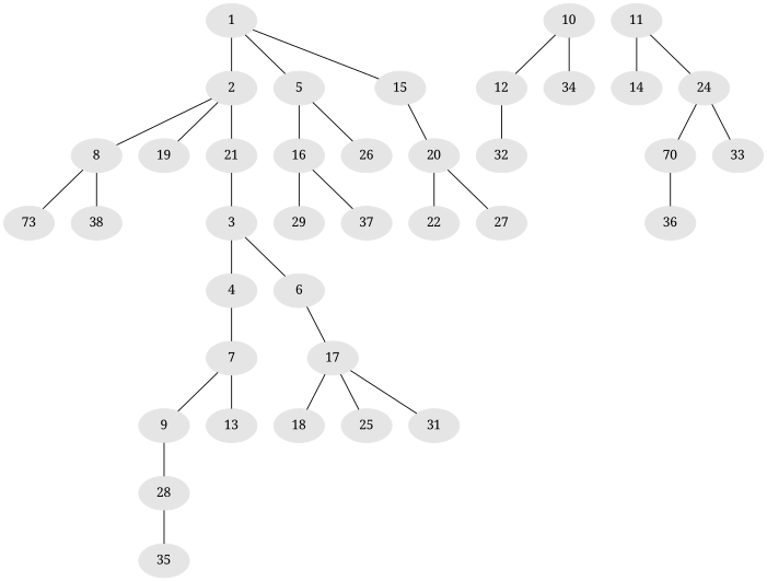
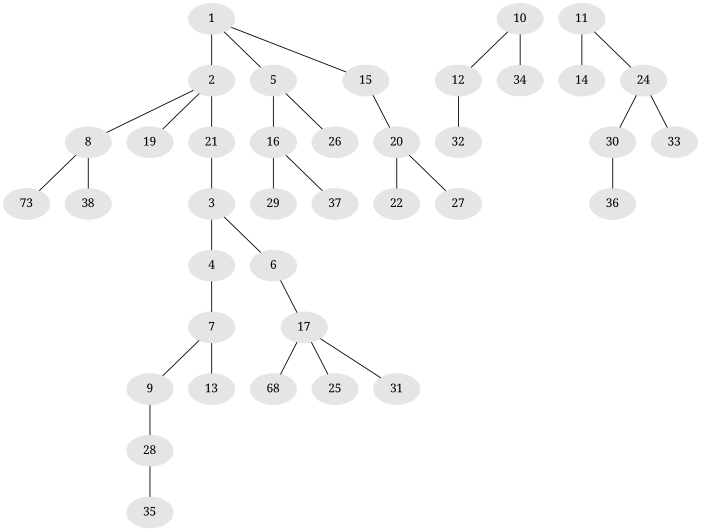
  graph {
    fontname="Noto Serif"
    node [color=gray90 fontname="Noto Serif" style=filled]
    edge [fontname="Noto Serif" weight=1.0]
    1
    2
    5
    15
    8
    19
    21
    3
    4
    6
    16
    26
    20
    n14 [label=73]
    38
    7
    17
    9
    13
    29
    37
-   18
+   18 [label=68]
    25
    31
    28
    10
    12
    34
    11
    14
    24
    35
    32
-   30 [label=70]
+   30
    33
    22
    27
    36
    1 -- 2 [weight=3.0]
    1 -- 5
    1 -- 15
    2 -- 8
    2 -- 19
    2 -- 21
    5 -- 16
    5 -- 26
    15 -- 20
    8 -- n14
    8 -- 38 [weight=2.0]
    21 -- 3
    3 -- 4 [weight=2.0]
    3 -- 6
    4 -- 7
    6 -- 17
    16 -- 29 [weight=3.0]
    16 -- 37
    20 -- 22
    20 -- 27
    7 -- 9
    7 -- 13
    17 -- 18
    17 -- 25
    17 -- 31
    9 -- 28
    28 -- 35
    10 -- 12
    10 -- 34 [weight=2.0]
    12 -- 32
    11 -- 14 [weight=2.0]
    11 -- 24
    24 -- 30
    24 -- 33
    30 -- 36
  }
